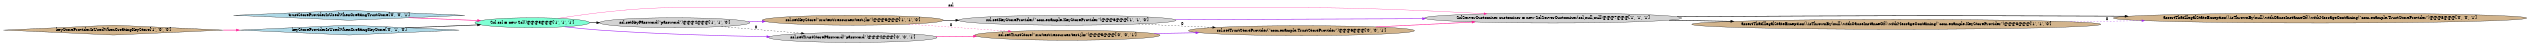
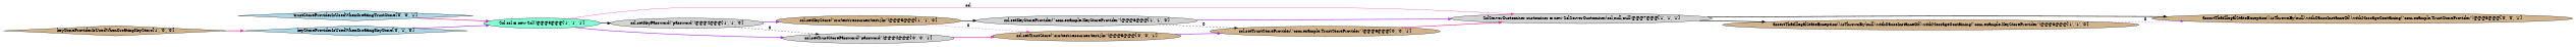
  digraph {
    rankdir=LR
    node [fillcolor=tan shape=ellipse style=filled]
    edge [color=black style=bold]
    n1 [label="ssl.setKeyStore(\"src/test/resources/test.jks\")@@@5@@@['1', '1', '0']"]
    n2 [fillcolor=lightgrey label="ssl.setKeyStoreProvider(\"com.example.KeyStoreProvider\")@@@6@@@['1', '1', '0']"]
    n3 [label="ssl.setTrustStore(\"src/test/resources/test.jks\")@@@5@@@['0', '0', '1']"]
    n4 [label="ssl.setTrustStoreProvider(\"com.example.TrustStoreProvider\")@@@6@@@['0', '0', '1']"]
    n5 [fillcolor=lightgrey label="SslServerCustomizer customizer = new SslServerCustomizer(ssl,null,null)@@@7@@@['1', '1', '1']"]
    n6 [fillcolor=lightgrey label="ssl.setKeyPassword(\"password\")@@@4@@@['1', '1', '0']"]
    n7 [fillcolor=lightgrey label="ssl.setTrustStorePassword(\"password\")@@@4@@@['0', '0', '1']"]
    n8 [label="assertThatIllegalStateException().isThrownBy(null).withCauseInstanceOf().withMessageContaining(\"com.example.TrustStoreProvider\")@@@8@@@['0', '0', '1']"]
    n9 [label="assertThatIllegalStateException().isThrownBy(null).withCauseInstanceOf().withMessageContaining(\"com.example.KeyStoreProvider\")@@@8@@@['1', '1', '0']"]
    n10 [fillcolor=aquamarine label="Ssl ssl = new Ssl()@@@3@@@['1', '1', '1']"]
    n11 [fillcolor=lightblue label="trustStoreProviderIsUsedWhenCreatingTrustStore['0', '0', '1']" shape=diamond]
    n12 [label="keyStoreProviderIsUsedWhenCreatingKeyStore['1', '0', '0']" shape=diamond]
    n13 [fillcolor=lightblue label="keyStoreProviderIsUsedWhenCreatingKeyStore['0', '1', '0']" shape=diamond]
    n1 -> n2
    n1 -> n3 [color=deeppink label=0 style=dashed]
    n2 -> n4 [label=0 style=dashed]
    n2 -> n5 [color=purple]
    n3 -> n4 [color=purple]
    n4 -> n5 [color=deeppink]
    n5 -> n8
    n5 -> n9
    n6 -> n1 [color=purple]
    n6 -> n7 [label=0 style=dashed]
    n7 -> n3 [color=deeppink]
    n9 -> n8 [color=purple label=0 style=dashed]
    n10 -> n5 [color=deeppink label=ssl style=solid]
    n10 -> n6
    n10 -> n7 [color=purple]
    n11 -> n10 [color=deeppink]
    n12 -> n13 [color=deeppink]
-   n13 -> n10
+   n13 -> n10 [color=purple]
  }
